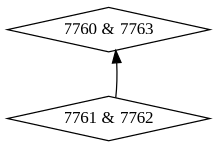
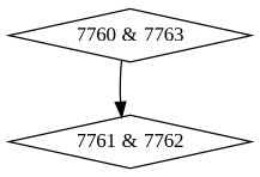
  digraph {
    fontname="Liberation Serif"
    node [shape=diamond fontname="Liberation Serif"]
    n1 [label="7760 & 7763"]
    n2 [label="7761 & 7762"]
-   n2 -> n1 [fontname="Liberation Serif"]
+   n1 -> n2 [fontname="Liberation Serif"]
  }
